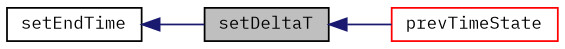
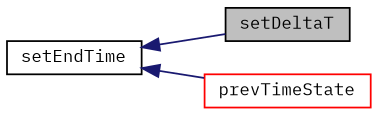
  digraph {
    fontname="IBM Plex Mono"
    rankdir=LR
    node [color=black fontname="IBM Plex Mono" fontsize=10 shape=record]
    edge [color=midnightblue dir=back fontname="IBM Plex Mono" fontsize=10 labelfontname=Helvetica labelfontsize=10 style=solid]
    n1 [fillcolor=grey75 fontcolor=black height=0.2 label=setDeltaT style=filled width=0.4]
    n2 [color=red height=0.2 label=prevTimeState width=0.4]
    n3 [height=0.2 label=setEndTime width=0.4]
-   n1 -> n2
+   n3 -> n2
    n3 -> n1
  }
